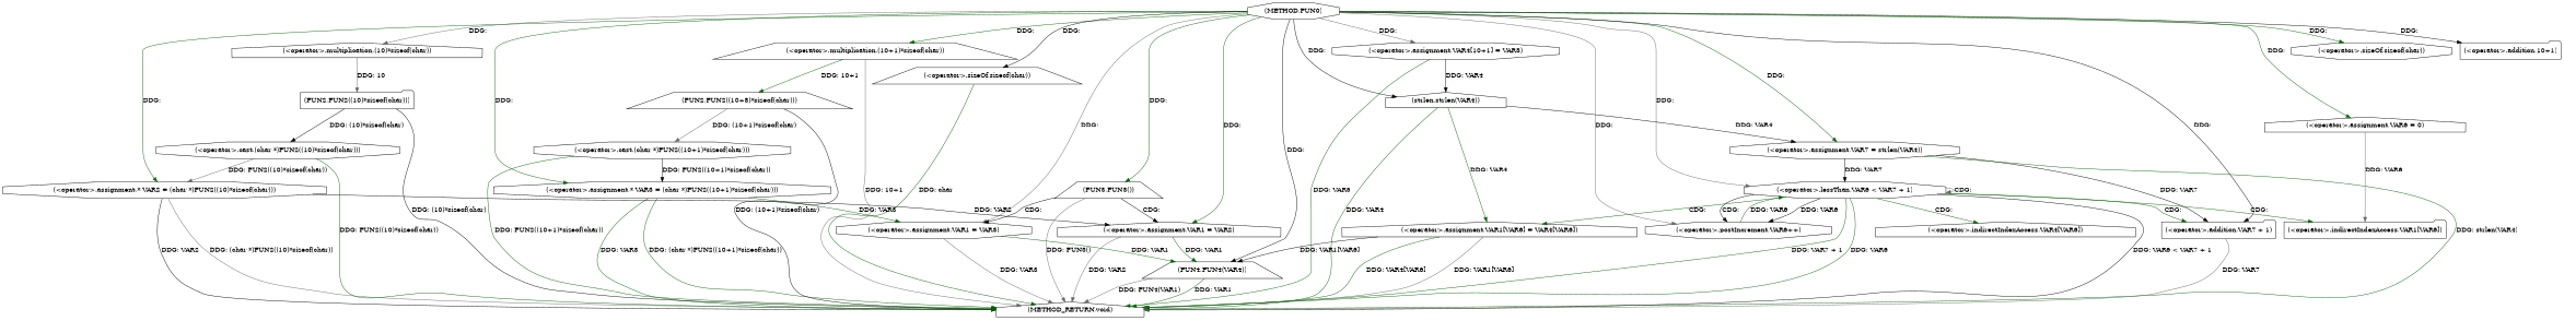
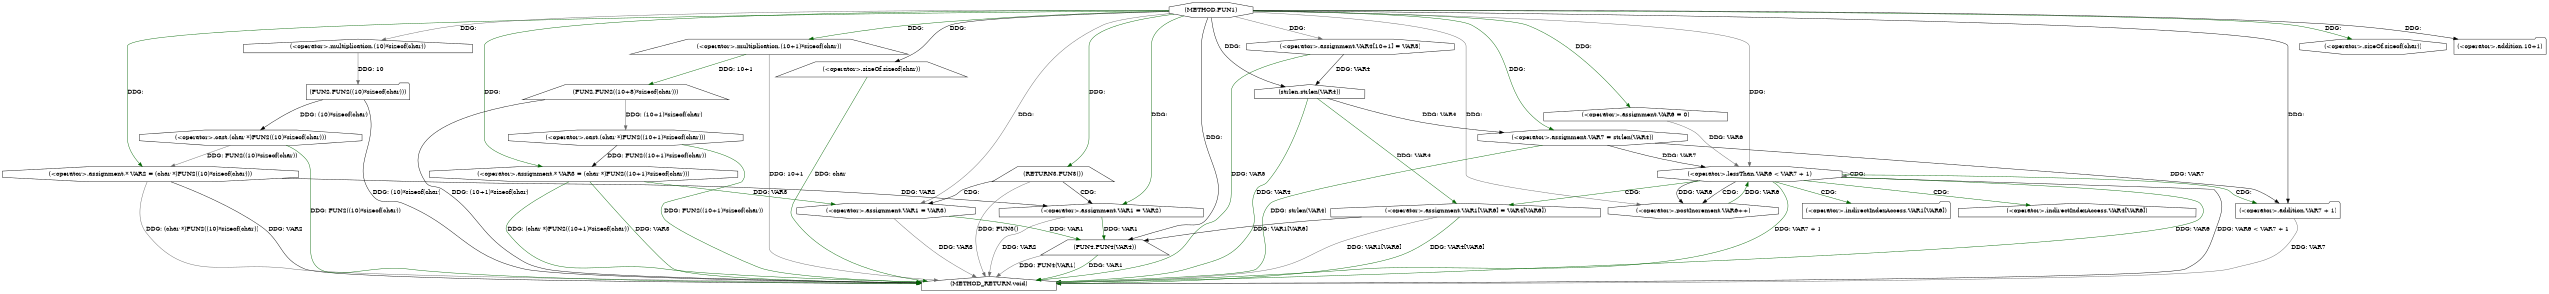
  digraph {
    node [shape=octagon]
    edge [color=darkgreen]
-   n1 [label="(METHOD,FUN0)"]
+   n1 [label="(METHOD,FUN1)"]
    n2 [label="(<operator>.assignment,* VAR2 = (char *)FUN2((10)*sizeof(char)))"]
    n3 [label="(<operator>.multiplication,(10)*sizeof(char))" shape=house]
    n4 [label="(<operator>.sizeOf,sizeof(char))"]
    n5 [label="(<operator>.assignment,* VAR3 = (char *)FUN2((10+1)*sizeof(char)))"]
    n6 [label="(<operator>.multiplication,(10+1)*sizeof(char))" shape=trapezium]
    n7 [label="(<operator>.addition,10+1)" shape=folder]
    n8 [label="(<operator>.sizeOf,sizeof(char))" shape=trapezium]
-   n9 [label="(FUN3,FUN3())" shape=trapezium]
+   n9 [label="(RETURN3,FUN3())" shape=trapezium]
    n10 [label="(<operator>.assignment,VAR1 = VAR2)" shape=house]
    n11 [label="(<operator>.assignment,VAR1 = VAR3)"]
    n12 [label="(<operator>.assignment,VAR4[10+1] = VAR5)"]
    n13 [label="(<operator>.assignment,VAR7 = strlen(VAR4))"]
    n14 [label="(strlen,strlen(VAR4))" shape=house]
    n15 [label="(<operator>.assignment,VAR6 = 0)" shape=house]
    n16 [label="(<operator>.lessThan,VAR6 < VAR7 + 1)"]
    n17 [label="(<operator>.addition,VAR7 + 1)" shape=folder]
    n18 [label="(<operator>.postIncrement,VAR6++)"]
    n19 [label="(FUN4,FUN4(VAR4))" shape=trapezium]
    n20 [label="(METHOD_RETURN,void)" shape=house]
    n21 [label="(FUN2,FUN2((10)*sizeof(char)))" shape=folder]
    n22 [label="(FUN2,FUN2((10+8)*sizeof(char)))" shape=trapezium]
    n23 [label="(<operator>.assignment,VAR1[VAR6] = VAR4[VAR6])" shape=house]
    n24 [label="(<operator>.indirectIndexAccess,VAR1[VAR6])" shape=folder]
    n25 [label="(<operator>.indirectIndexAccess,VAR4[VAR6])" shape=house]
    n26 [label="(<operator>.cast,(char *)FUN2((10)*sizeof(char)))"]
    n27 [label="(<operator>.cast,(char *)FUN2((10+1)*sizeof(char)))"]
    n1 -> n2 [label="DDG: "]
    n1 -> n3 [color=gray40 label="DDG: "]
    n1 -> n4 [label="DDG: "]
    n1 -> n5 [label="DDG: "]
    n1 -> n6 [label="DDG: "]
    n1 -> n7 [color=black label="DDG: "]
    n1 -> n8 [color=black label="DDG: "]
    n1 -> n9 [label="DDG: "]
    n1 -> n10 [label="DDG: "]
    n1 -> n11 [color=gray40 label="DDG: "]
    n1 -> n12 [color=gray40 label="DDG: "]
    n1 -> n13 [label="DDG: "]
    n1 -> n14 [color=black label="DDG: "]
    n1 -> n15 [label="DDG: "]
    n1 -> n16 [color=gray40 label="DDG: "]
    n1 -> n17 [color=black label="DDG: "]
    n1 -> n18 [color=gray40 label="DDG: "]
    n1 -> n19 [color=black label="DDG: "]
    n2 -> n10 [color=black label="DDG: VAR2"]
    n2 -> n20 [color=black label="DDG: VAR2"]
    n2 -> n20 [color=gray40 label="DDG: (char *)FUN2((10)*sizeof(char))"]
    n3 -> n21 [color=gray40 label="DDG: 10"]
    n5 -> n11 [label="DDG: VAR3"]
    n5 -> n20 [label="DDG: VAR3"]
    n5 -> n20 [label="DDG: (char *)FUN2((10+1)*sizeof(char))"]
    n6 -> n20 [color=gray40 label="DDG: 10+1"]
    n6 -> n22 [label="DDG: 10+1"]
    n8 -> n20 [label="DDG: char"]
    n9 -> n10 [color=black label="CDG: "]
    n9 -> n11 [color=black label="CDG: "]
    n9 -> n20 [color=gray40 label="DDG: FUN3()"]
    n10 -> n19 [label="DDG: VAR1"]
    n10 -> n20 [color=gray40 label="DDG: VAR2"]
    n11 -> n19 [label="DDG: VAR1"]
    n11 -> n20 [color=gray40 label="DDG: VAR3"]
    n12 -> n14 [color=black label="DDG: VAR4"]
    n12 -> n20 [label="DDG: VAR5"]
    n13 -> n16 [color=black label="DDG: VAR7"]
    n13 -> n17 [color=black label="DDG: VAR7"]
    n13 -> n20 [label="DDG: strlen(VAR4)"]
    n14 -> n13 [color=black label="DDG: VAR4"]
    n14 -> n20 [label="DDG: VAR4"]
    n14 -> n23 [label="DDG: VAR4"]
-   n15 -> n24 [color=gray40 label="DDG: VAR6"]
+   n15 -> n16 [color=gray40 label="DDG: VAR6"]
    n16 -> n16 [color=gray40 label="CDG: "]
    n16 -> n17 [label="CDG: "]
    n16 -> n18 [color=black label="DDG: VAR6"]
    n16 -> n18 [color=black label="CDG: "]
    n16 -> n20 [color=black label="DDG: VAR6 < VAR7 + 1"]
    n16 -> n20 [label="DDG: VAR7 + 1"]
    n16 -> n20 [label="DDG: VAR6"]
    n16 -> n23 [label="CDG: "]
    n16 -> n24 [label="CDG: "]
    n16 -> n25 [label="CDG: "]
    n17 -> n20 [color=gray40 label="DDG: VAR7"]
    n18 -> n16 [label="DDG: VAR6"]
    n19 -> n20 [label="DDG: VAR1"]
    n19 -> n20 [color=gray40 label="DDG: FUN4(VAR1)"]
    n21 -> n20 [color=black label="DDG: (10)*sizeof(char)"]
    n21 -> n26 [color=black label="DDG: (10)*sizeof(char)"]
    n22 -> n20 [color=black label="DDG: (10+1)*sizeof(char)"]
    n22 -> n27 [color=gray40 label="DDG: (10+1)*sizeof(char)"]
    n23 -> n19 [color=black label="DDG: VAR1[VAR6]"]
    n23 -> n20 [color=gray40 label="DDG: VAR1[VAR6]"]
    n23 -> n20 [label="DDG: VAR4[VAR6]"]
    n26 -> n2 [color=gray40 label="DDG: FUN2((10)*sizeof(char))"]
    n26 -> n20 [label="DDG: FUN2((10)*sizeof(char))"]
    n27 -> n5 [color=black label="DDG: FUN2((10+1)*sizeof(char))"]
    n27 -> n20 [label="DDG: FUN2((10+1)*sizeof(char))"]
  }
